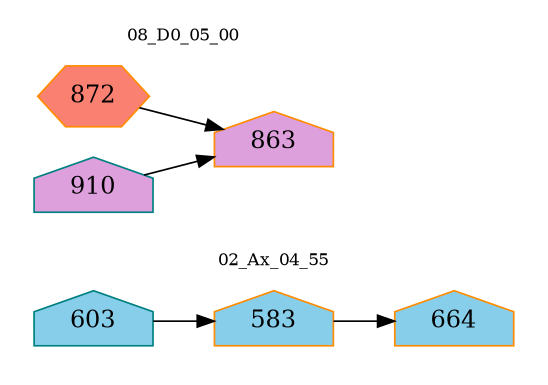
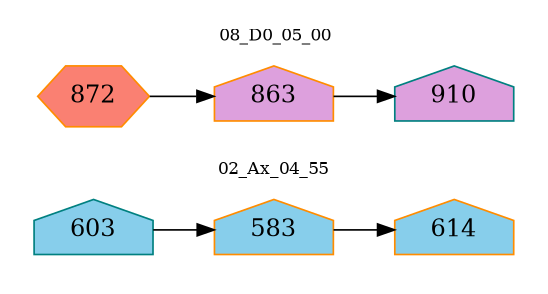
  digraph {
    fontname="DejaVu Serif"
    rankdir=LR
    node [color=darkorange fillcolor=skyblue fontname="DejaVu Serif" shape=house style=filled]
    edge [color=black fontname="DejaVu Serif"]
    n1 [color=teal label=603]
    n2 [label=583]
-   n3 [label=664]
+   n3 [label=614]
    n4 [fillcolor=salmon label=872 shape=hexagon]
    n5 [fillcolor=plum label=863]
    n6 [color=teal fillcolor=plum label=910]
    subgraph cluster_1 {
      color=white
      fontsize=10
      label="02_Ax_04_55"
      n1
      n2
      n3
    }
    subgraph cluster_2 {
      color=white
      fontsize=10
      label="08_D0_05_00"
      n4
      n5
      n6
    }
    n1 -> n2
    n2 -> n3
    n4 -> n5
-   n6 -> n5
+   n5 -> n6
  }
